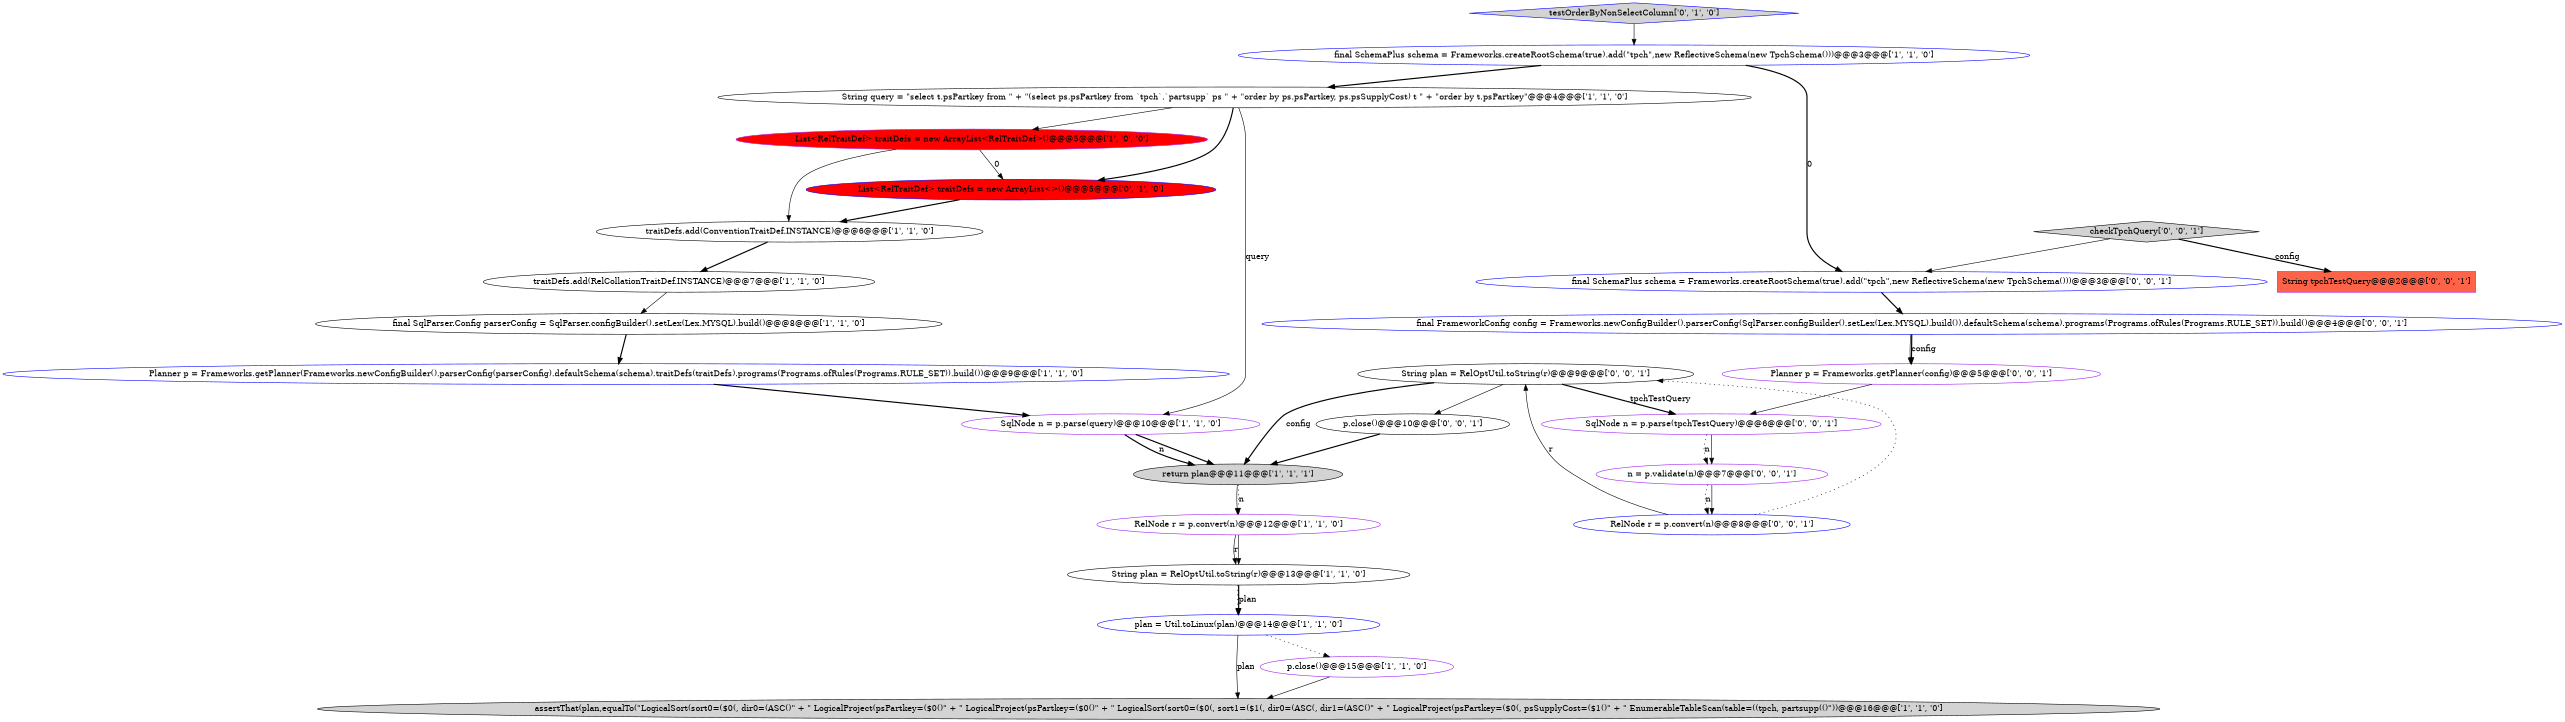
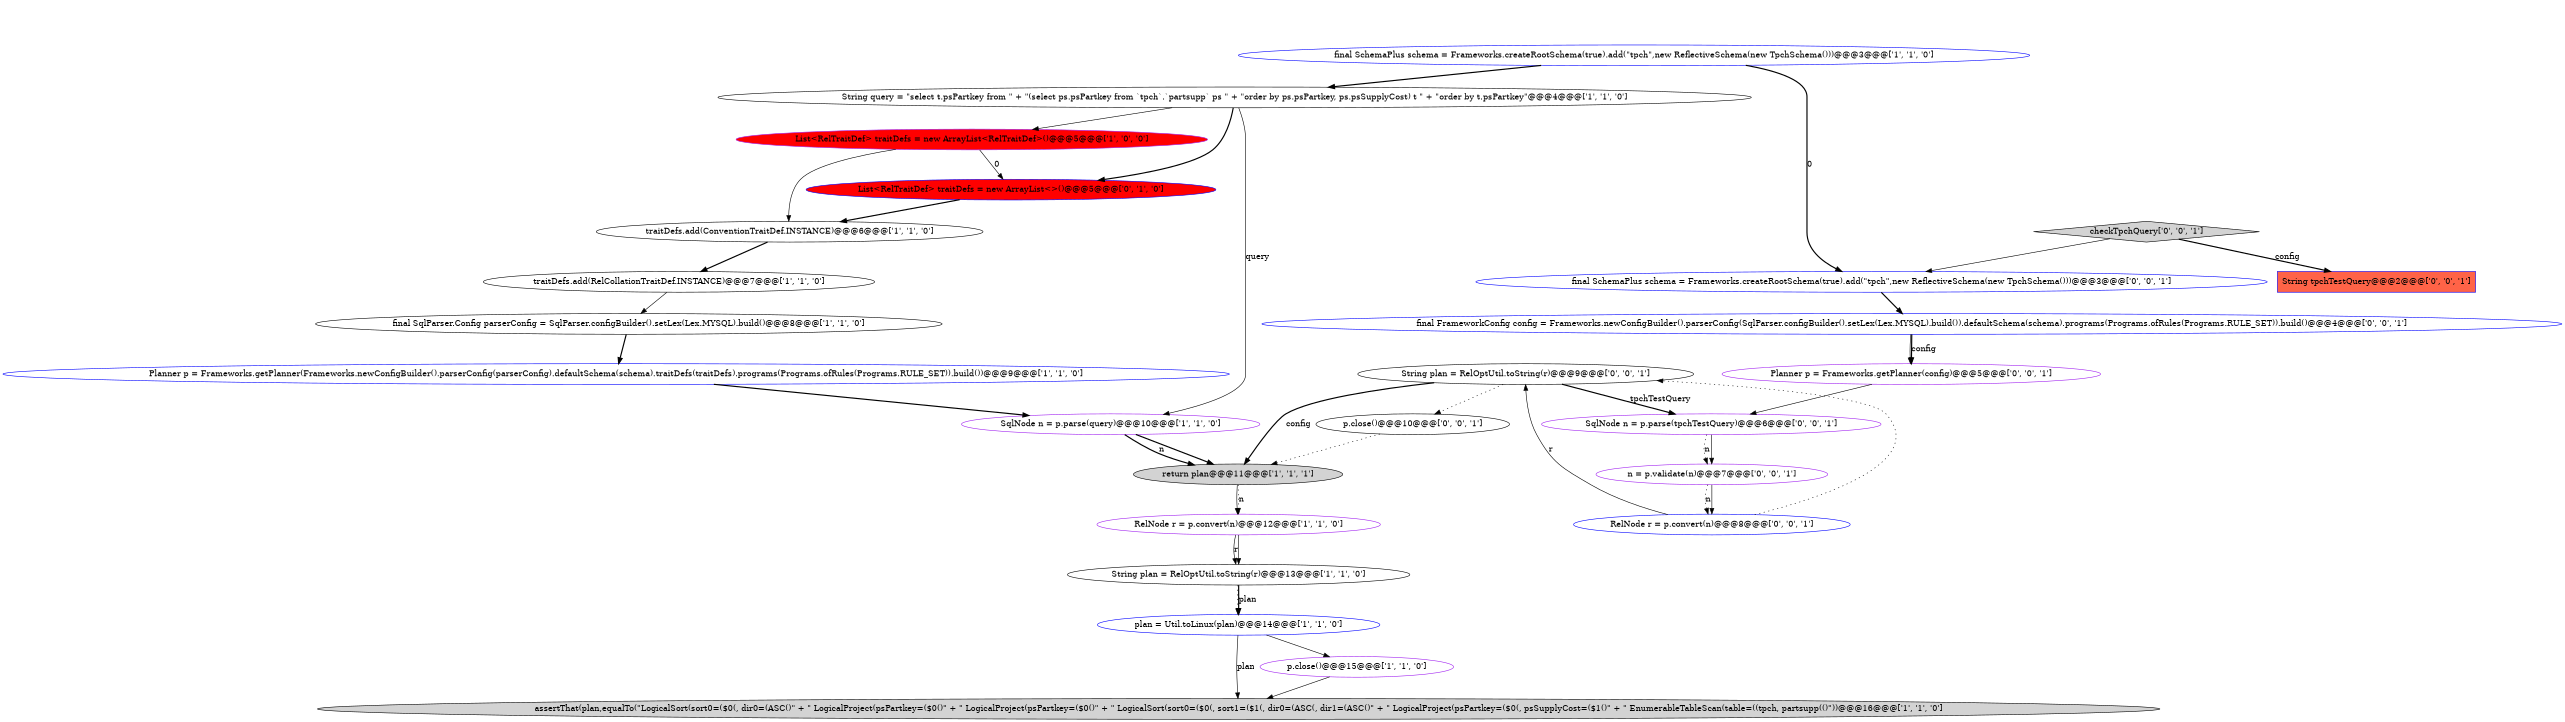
  digraph {
    node [color=black fillcolor=white shape=ellipse style=filled]
    edge [style=solid]
    n1 [label="String plan = RelOptUtil.toString(r)@@@9@@@['0', '0', '1']"]
    n2 [label="p.close()@@@10@@@['0', '0', '1']"]
    n3 [fillcolor=lightgray label="return plan@@@11@@@['1', '1', '1']"]
    n4 [color=purple label="SqlNode n = p.parse(tpchTestQuery)@@@6@@@['0', '0', '1']"]
    n5 [color=purple label="RelNode r = p.convert(n)@@@12@@@['1', '1', '0']"]
    n6 [color=blue label="RelNode r = p.convert(n)@@@8@@@['0', '0', '1']"]
    n7 [color=purple label="SqlNode n = p.parse(query)@@@10@@@['1', '1', '0']"]
    n8 [color=blue label="plan = Util.toLinux(plan)@@@14@@@['1', '1', '0']"]
    n9 [color=purple label="p.close()@@@15@@@['1', '1', '0']"]
    n10 [fillcolor=lightgray label="assertThat(plan,equalTo(\"LogicalSort(sort0=($0(, dir0=(ASC()\" + \" LogicalProject(psPartkey=($0()\" + \" LogicalProject(psPartkey=($0()\" + \" LogicalSort(sort0=($0(, sort1=($1(, dir0=(ASC(, dir1=(ASC()\" + \" LogicalProject(psPartkey=($0(, psSupplyCost=($1()\" + \" EnumerableTableScan(table=((tpch, partsupp(()\"))@@@16@@@['1', '1', '0']"]
    n11 [label="traitDefs.add(RelCollationTraitDef.INSTANCE)@@@7@@@['1', '1', '0']"]
    n12 [label="final SqlParser.Config parserConfig = SqlParser.configBuilder().setLex(Lex.MYSQL).build()@@@8@@@['1', '1', '0']"]
    n13 [color=blue label="Planner p = Frameworks.getPlanner(Frameworks.newConfigBuilder().parserConfig(parserConfig).defaultSchema(schema).traitDefs(traitDefs).programs(Programs.ofRules(Programs.RULE_SET)).build())@@@9@@@['1', '1', '0']"]
    n14 [label="String query = \"select t.psPartkey from \" + \"(select ps.psPartkey from `tpch`.`partsupp` ps \" + \"order by ps.psPartkey, ps.psSupplyCost) t \" + \"order by t.psPartkey\"@@@4@@@['1', '1', '0']"]
    n15 [color=purple fillcolor=red label="List<RelTraitDef> traitDefs = new ArrayList<RelTraitDef>()@@@5@@@['1', '0', '0']"]
    n16 [color=blue fillcolor=red label="List<RelTraitDef> traitDefs = new ArrayList<>()@@@5@@@['0', '1', '0']"]
    n17 [label="traitDefs.add(ConventionTraitDef.INSTANCE)@@@6@@@['1', '1', '0']"]
    n18 [color=purple label="Planner p = Frameworks.getPlanner(config)@@@5@@@['0', '0', '1']"]
    n19 [color=purple label="n = p.validate(n)@@@7@@@['0', '0', '1']"]
    n20 [fillcolor=lightgray label="checkTpchQuery['0', '0', '1']" shape=diamond]
-   n21 [color=purple fillcolor=tomato label="String tpchTestQuery@@@2@@@['0', '0', '1']" shape=box]
+   n21 [color=blue fillcolor=tomato label="String tpchTestQuery@@@2@@@['0', '0', '1']" shape=box]
    n22 [color=blue label="final SchemaPlus schema = Frameworks.createRootSchema(true).add(\"tpch\",new ReflectiveSchema(new TpchSchema()))@@@3@@@['0', '0', '1']"]
    n23 [color=blue label="final FrameworkConfig config = Frameworks.newConfigBuilder().parserConfig(SqlParser.configBuilder().setLex(Lex.MYSQL).build()).defaultSchema(schema).programs(Programs.ofRules(Programs.RULE_SET)).build()@@@4@@@['0', '0', '1']"]
    n24 [color=blue label="final SchemaPlus schema = Frameworks.createRootSchema(true).add(\"tpch\",new ReflectiveSchema(new TpchSchema()))@@@3@@@['1', '1', '0']"]
-   n25 [color=blue fillcolor=lightgray label="testOrderByNonSelectColumn['0', '1', '0']" shape=diamond]
    n26 [label="String plan = RelOptUtil.toString(r)@@@13@@@['1', '1', '0']"]
-   n1 -> n2
+   n1 -> n2 [style=dotted]
    n1 -> n3 [label=config style=bold]
    n1 -> n4 [label=tpchTestQuery style=bold]
-   n2 -> n3 [style=bold]
+   n2 -> n3 [style=dotted]
    n3 -> n5
    n3 -> n5 [label=n style=dotted]
    n4 -> n19
    n4 -> n19 [label=n style=dotted]
    n5 -> n26 [label=r]
    n5 -> n26
    n6 -> n1 [label=r]
    n6 -> n1 [style=dotted]
    n7 -> n3 [style=bold]
    n7 -> n3 [label=n style=bold]
-   n8 -> n9 [style=dotted]
+   n8 -> n9
    n8 -> n10 [label=plan]
    n9 -> n10
    n11 -> n12
    n12 -> n13 [style=bold]
    n13 -> n7 [style=bold]
    n14 -> n7 [label=query]
    n14 -> n15
    n14 -> n16 [style=bold]
    n15 -> n16 [label=0]
    n15 -> n17
    n16 -> n17 [style=bold]
    n17 -> n11 [style=bold]
    n18 -> n4
    n19 -> n6 [label=n style=dotted]
    n19 -> n6
    n20 -> n21 [label=config style=bold]
    n20 -> n22
    n22 -> n23 [style=bold]
    n23 -> n18
    n23 -> n18 [label=config style=bold]
    n24 -> n14 [style=bold]
    n24 -> n22 [label=0 style=bold]
-   n25 -> n24
    n26 -> n8 [style=dotted]
    n26 -> n8 [label=plan style=bold]
  }
